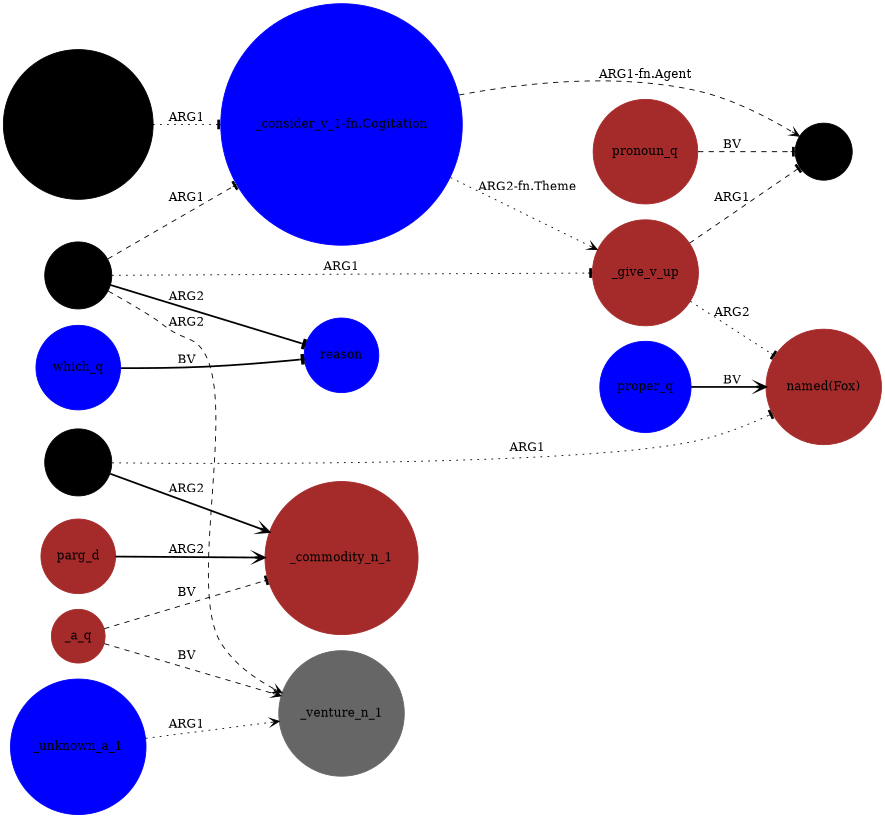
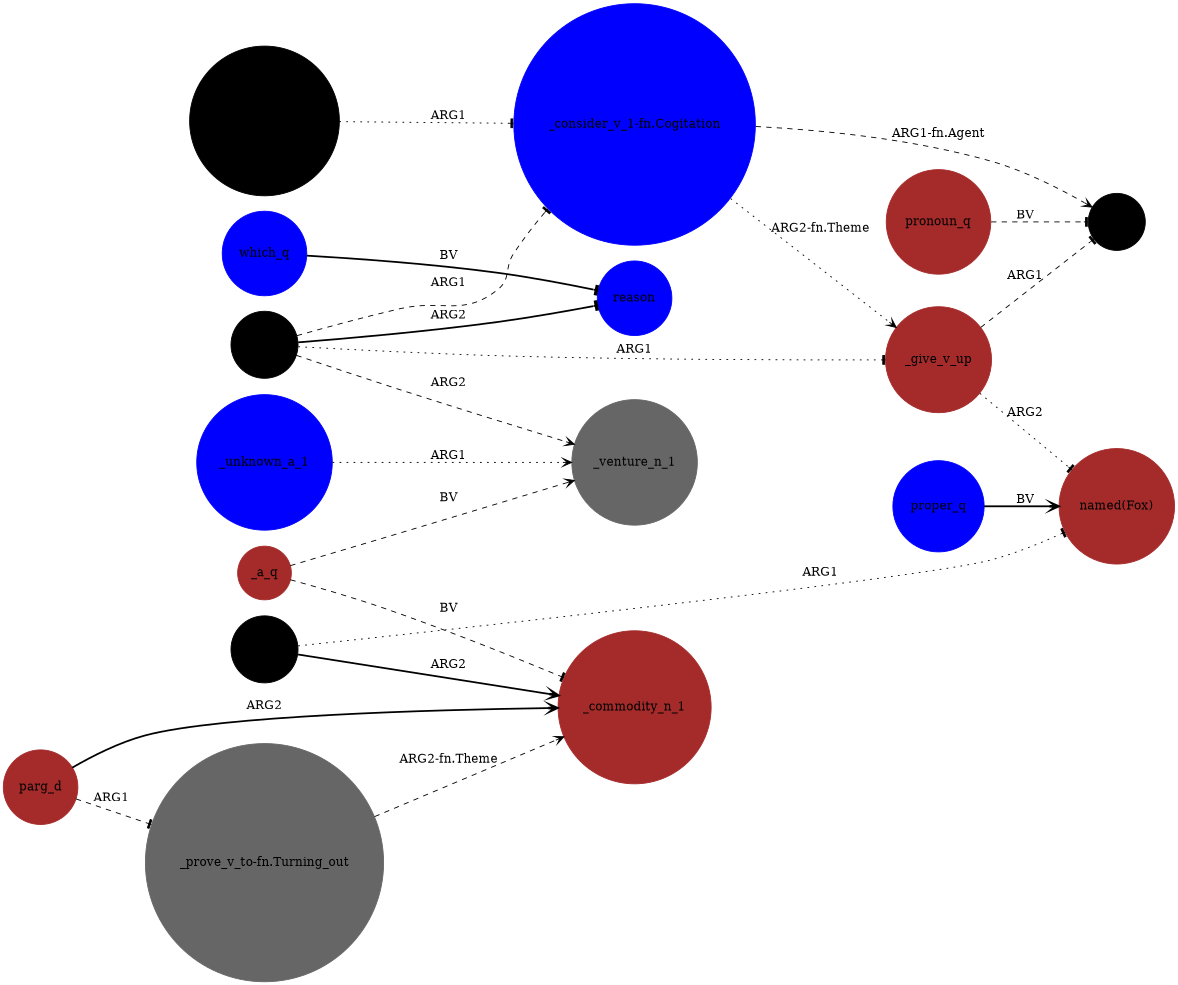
  digraph {
    rankdir=LR
    node [shape=circle style=filled color=brown]
    edge [style=dashed arrowhead=tee]
    _would_v_modal [color=black]
    "_consider_v_1-fn.Cogitation" [color=blue]
    pron [color=black]
    _give_v_up
    _for_p [color=black]
    _venture_n_1 [color=gray40]
    reason [color=blue]
    appos [color=black]
    _commodity_n_1
    "named(Fox)"
+   "_prove_v_to-fn.Turning_out" [color=gray40]
    proper_q [color=blue]
    _a_q
    which_q [color=blue]
    pronoun_q
    parg_d
    _unknown_a_1 [color=blue]
    _would_v_modal -> "_consider_v_1-fn.Cogitation" [label=ARG1 style=dotted]
    "_consider_v_1-fn.Cogitation" -> pron [label="ARG1-fn.Agent" arrowhead=vee]
    "_consider_v_1-fn.Cogitation" -> _give_v_up [label="ARG2-fn.Theme" style=dotted arrowhead=vee]
    _give_v_up -> pron [label=ARG1]
    _give_v_up -> "named(Fox)" [label=ARG2 style=dotted]
    _for_p -> "_consider_v_1-fn.Cogitation" [label=ARG1]
    _for_p -> _give_v_up [label=ARG1 style=dotted]
    _for_p -> _venture_n_1 [label=ARG2 arrowhead=vee]
    _for_p -> reason [label=ARG2 style=bold]
    appos -> _commodity_n_1 [label=ARG2 style=bold arrowhead=vee]
    appos -> "named(Fox)" [label=ARG1 style=dotted]
+   "_prove_v_to-fn.Turning_out" -> _commodity_n_1 [label="ARG2-fn.Theme" arrowhead=vee]
    proper_q -> "named(Fox)" [label=BV style=bold arrowhead=vee]
    _a_q -> _venture_n_1 [label=BV arrowhead=vee]
    _a_q -> _commodity_n_1 [label=BV]
    which_q -> reason [label=BV style=bold]
    pronoun_q -> pron [label=BV]
    parg_d -> _commodity_n_1 [label=ARG2 style=bold arrowhead=vee]
+   parg_d -> "_prove_v_to-fn.Turning_out" [label=ARG1]
    _unknown_a_1 -> _venture_n_1 [label=ARG1 style=dotted arrowhead=vee]
  }
